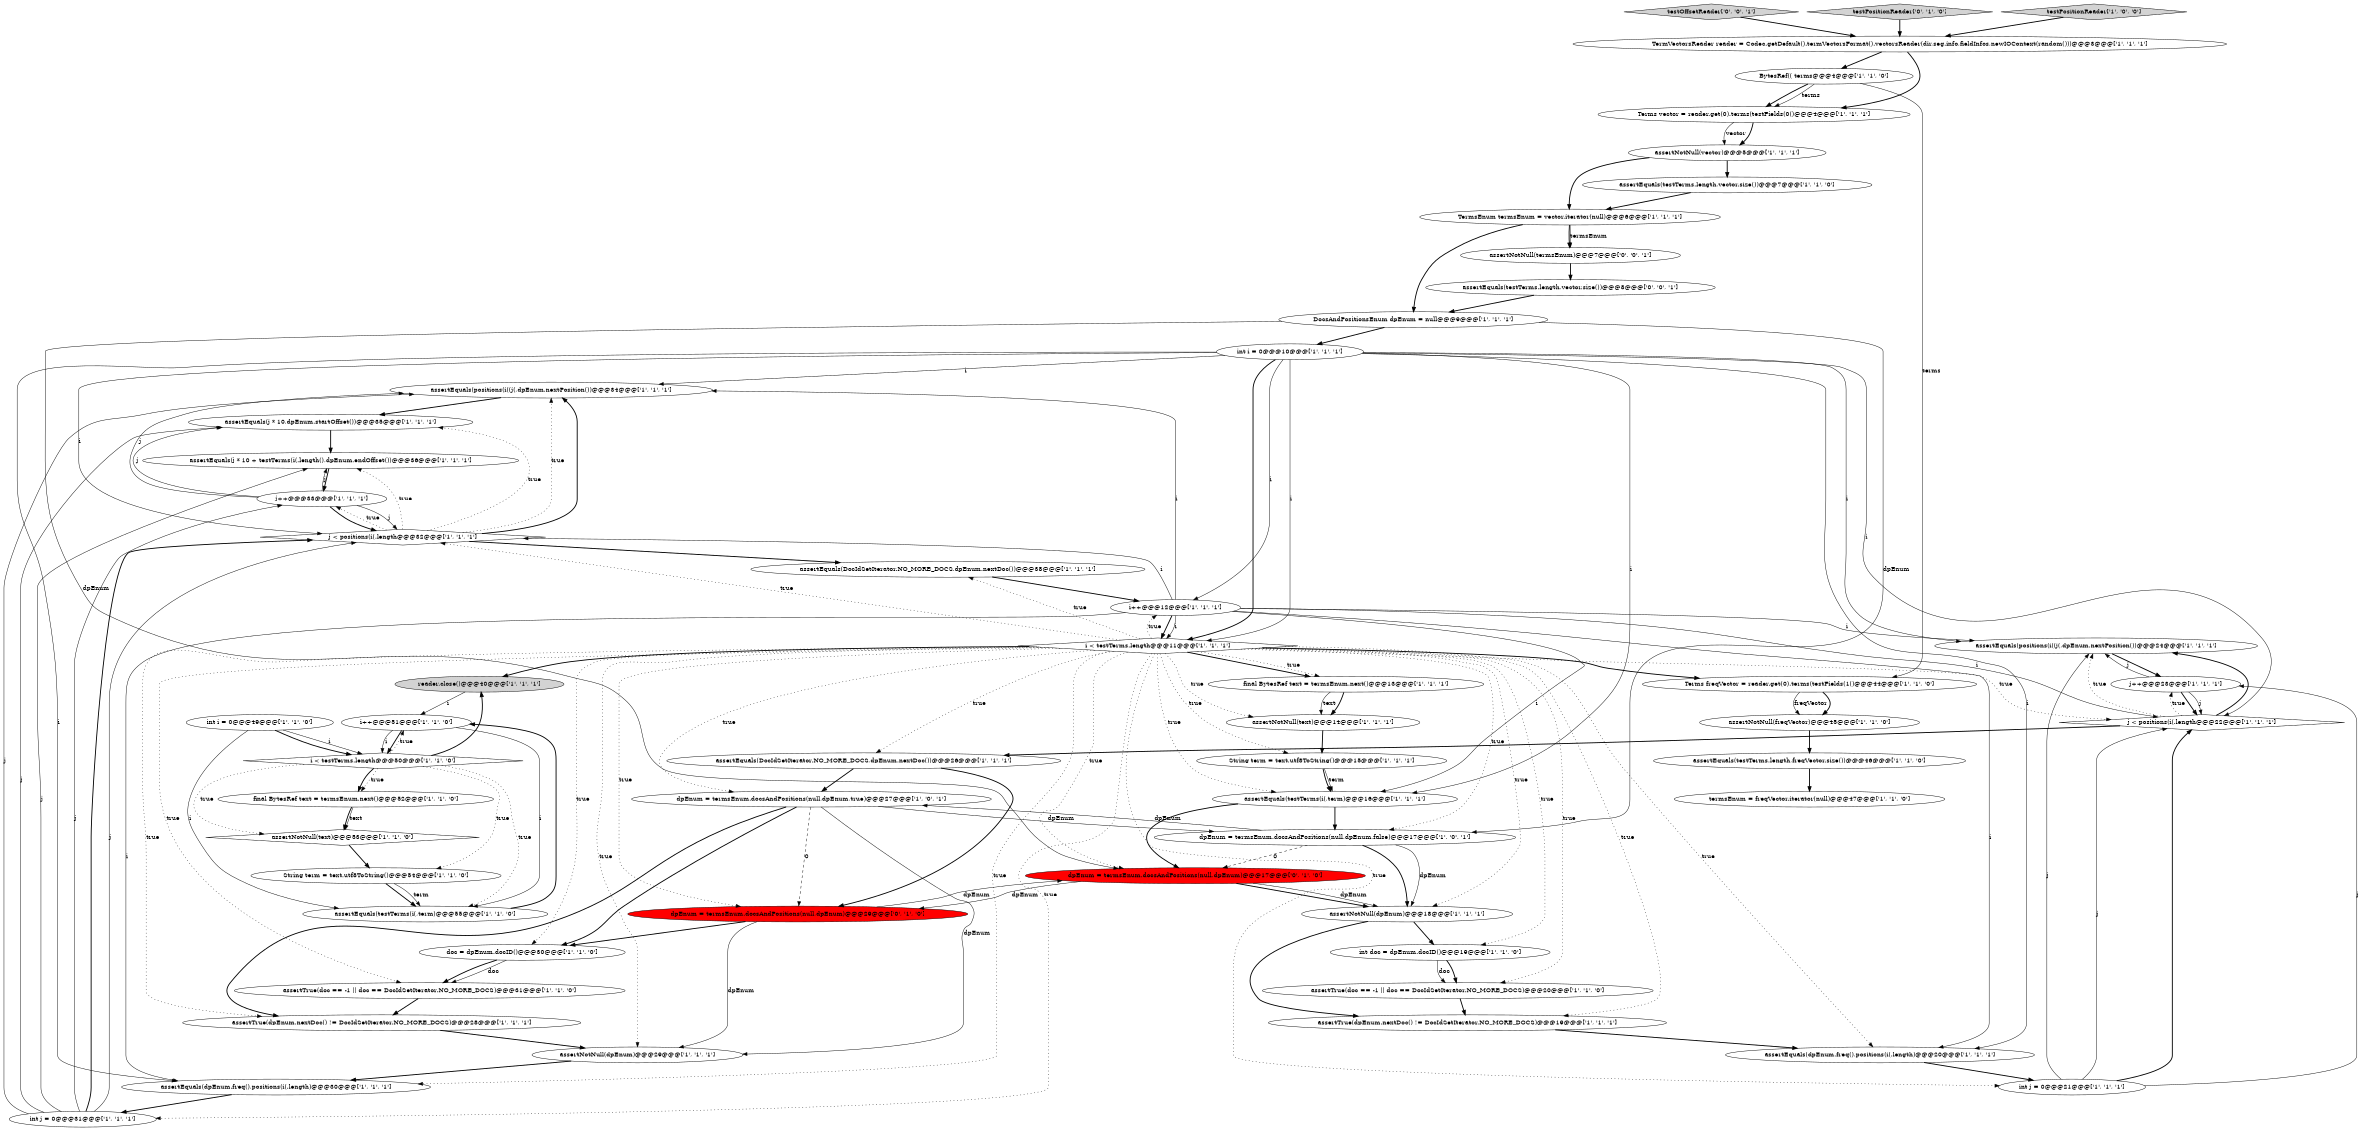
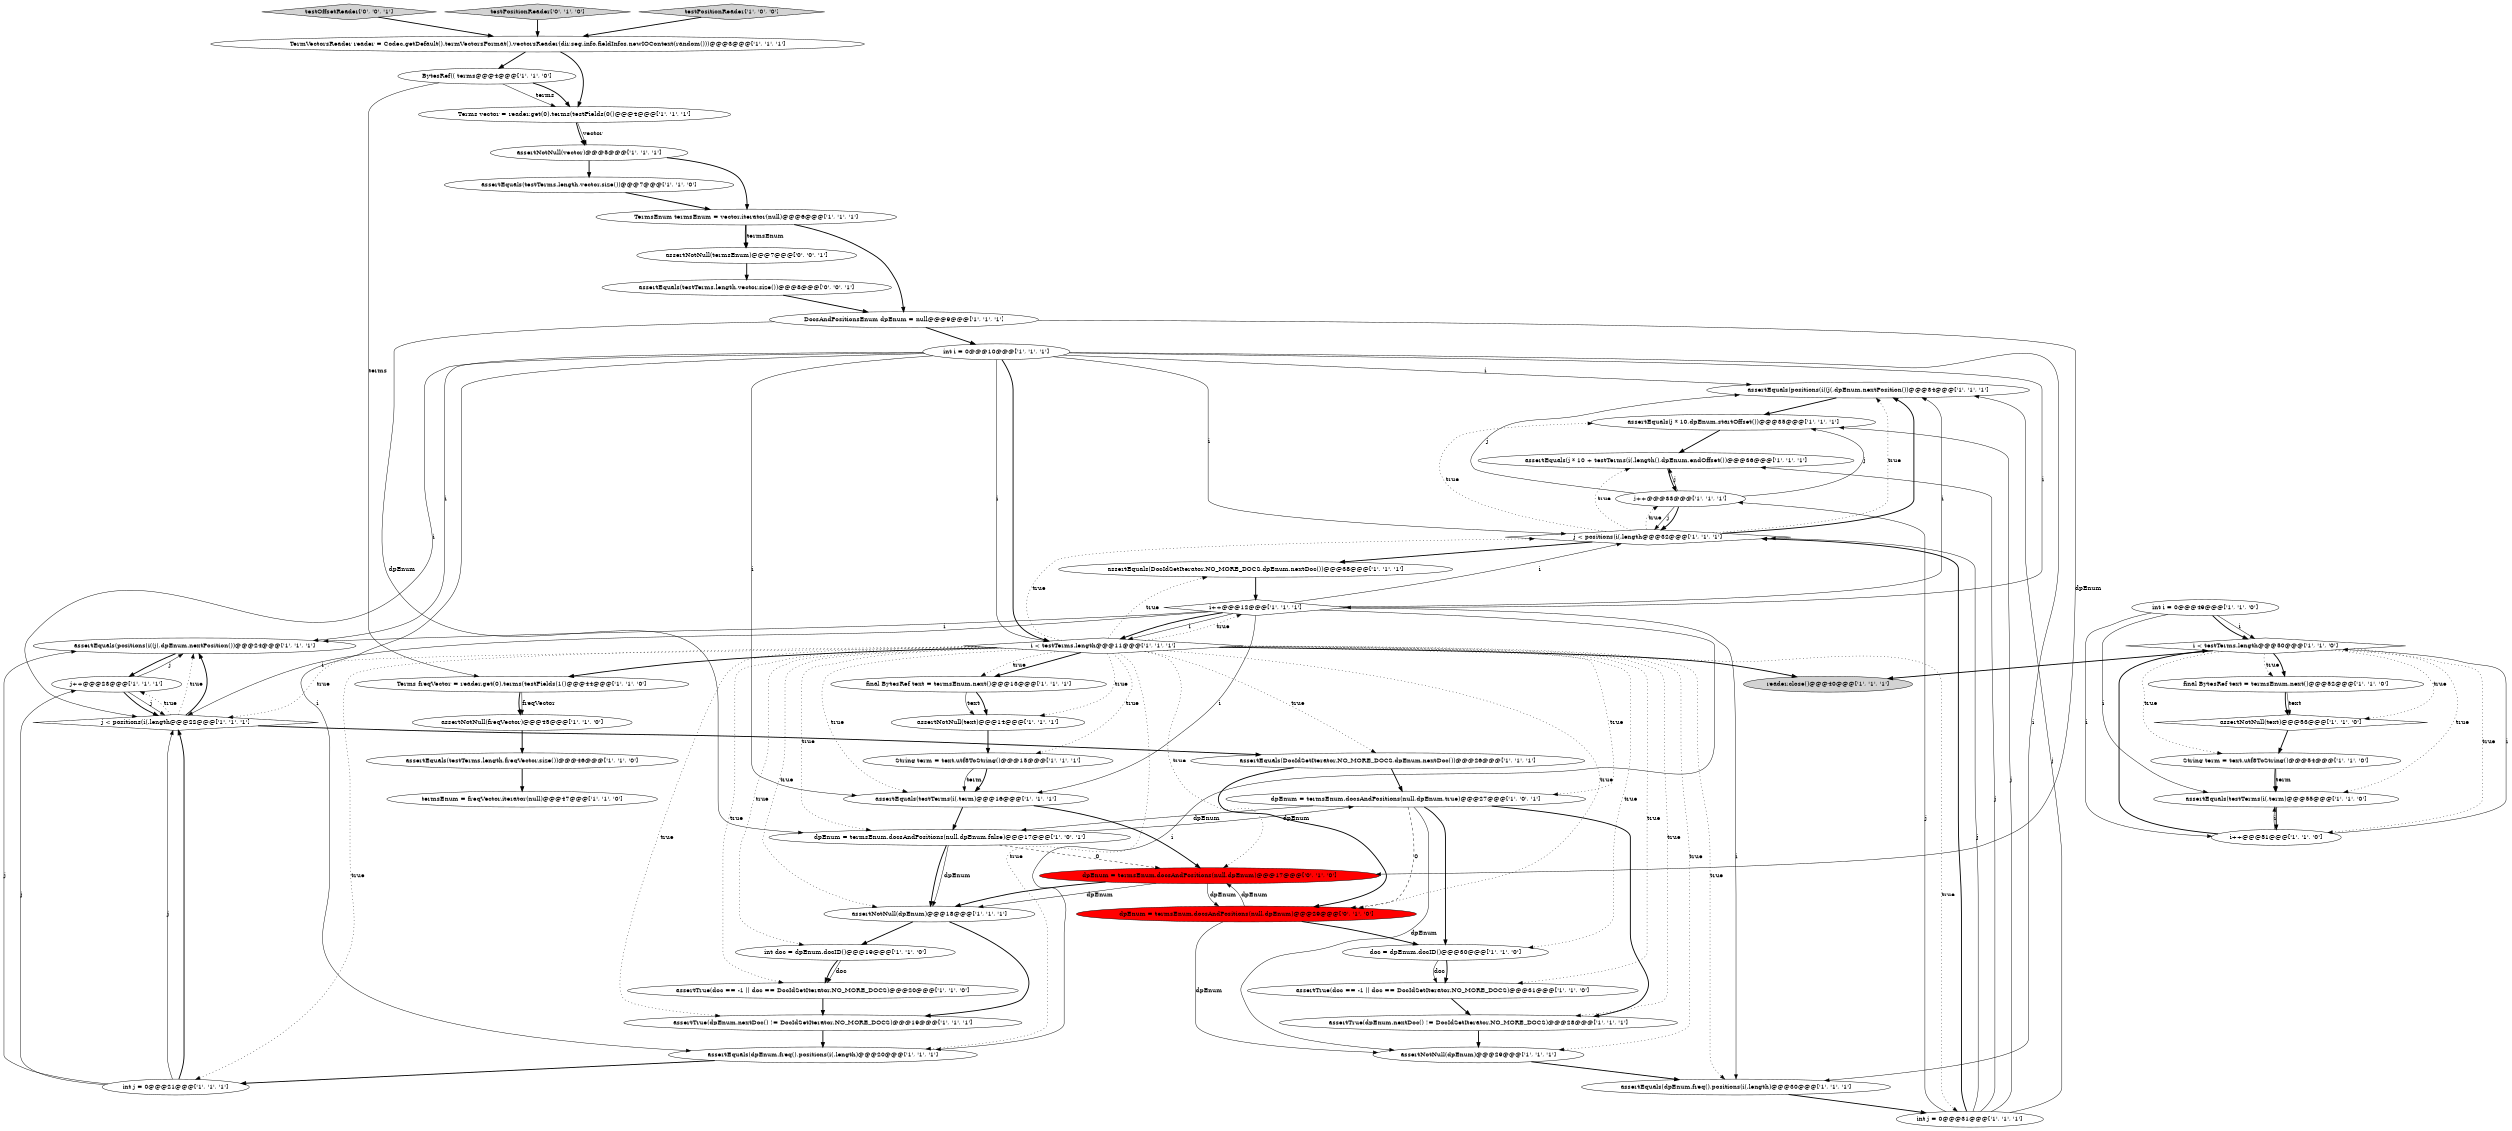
  digraph {
    node [fillcolor=white shape=ellipse style=filled]
    edge [style=bold]
    n1 [label="assertEquals(positions(i((j(,dpEnum.nextPosition())@@@34@@@['1', '1', '1']"]
    n2 [label="assertEquals(j * 10,dpEnum.startOffset())@@@35@@@['1', '1', '1']"]
    n3 [label="assertEquals(j * 10 + testTerms(i(.length(),dpEnum.endOffset())@@@36@@@['1', '1', '1']"]
    n4 [label="assertNotNull(text)@@@53@@@['1', '1', '0']" shape=diamond]
    n5 [label="String term = text.utf8ToString()@@@54@@@['1', '1', '0']"]
    n6 [label="assertEquals(testTerms(i(,term)@@@55@@@['1', '1', '0']"]
    n7 [label="assertTrue(doc == -1 || doc == DocIdSetIterator.NO_MORE_DOCS)@@@20@@@['1', '1', '0']"]
    n8 [label="assertTrue(dpEnum.nextDoc() != DocIdSetIterator.NO_MORE_DOCS)@@@19@@@['1', '1', '1']"]
    n9 [label="assertEquals(dpEnum.freq(),positions(i(.length)@@@20@@@['1', '1', '1']"]
    n10 [label="assertEquals(testTerms(i(,term)@@@16@@@['1', '1', '1']"]
    n11 [label="dpEnum = termsEnum.docsAndPositions(null,dpEnum,false)@@@17@@@['1', '0', '1']"]
    n12 [fillcolor=red label="dpEnum = termsEnum.docsAndPositions(null,dpEnum)@@@17@@@['0', '1', '0']"]
    n13 [label="dpEnum = termsEnum.docsAndPositions(null,dpEnum,true)@@@27@@@['1', '0', '1']"]
    n14 [label="assertNotNull(dpEnum)@@@18@@@['1', '1', '1']"]
    n15 [fillcolor=red label="dpEnum = termsEnum.docsAndPositions(null,dpEnum)@@@29@@@['0', '1', '0']"]
    n16 [label="int i = 0@@@49@@@['1', '1', '0']"]
    n17 [label="i < testTerms.length@@@50@@@['1', '1', '0']" shape=diamond]
    n18 [label="i++@@@51@@@['1', '1', '0']"]
    n19 [fillcolor=lightgray label="reader.close()@@@40@@@['1', '1', '1']"]
    n20 [label="final BytesRef text = termsEnum.next()@@@52@@@['1', '1', '0']"]
    n21 [label="BytesRef(( terms@@@4@@@['1', '1', '0']"]
    n22 [label="Terms vector = reader.get(0).terms(testFields(0()@@@4@@@['1', '1', '1']"]
    n23 [label="Terms freqVector = reader.get(0).terms(testFields(1()@@@44@@@['1', '1', '0']"]
    n24 [label="assertNotNull(vector)@@@5@@@['1', '1', '1']"]
    n25 [label="assertNotNull(freqVector)@@@45@@@['1', '1', '0']"]
    n26 [label="assertEquals(testTerms.length,vector.size())@@@7@@@['1', '1', '0']"]
    n27 [label="TermsEnum termsEnum = vector.iterator(null)@@@6@@@['1', '1', '1']"]
    n28 [label="assertNotNull(termsEnum)@@@7@@@['0', '0', '1']"]
    n29 [label="DocsAndPositionsEnum dpEnum = null@@@9@@@['1', '1', '1']"]
    n30 [label="assertEquals(dpEnum.freq(),positions(i(.length)@@@30@@@['1', '1', '1']"]
    n31 [label="int j = 0@@@31@@@['1', '1', '1']"]
    n32 [label="j < positions(i(.length@@@32@@@['1', '1', '1']" shape=diamond]
    n33 [label="j++@@@33@@@['1', '1', '1']"]
    n34 [label="assertEquals(DocIdSetIterator.NO_MORE_DOCS,dpEnum.nextDoc())@@@26@@@['1', '1', '1']"]
    n35 [label="doc = dpEnum.docID()@@@30@@@['1', '1', '0']"]
    n36 [label="assertNotNull(dpEnum)@@@29@@@['1', '1', '1']"]
    n37 [label="assertTrue(dpEnum.nextDoc() != DocIdSetIterator.NO_MORE_DOCS)@@@28@@@['1', '1', '1']"]
    n38 [label="i < testTerms.length@@@11@@@['1', '1', '1']" shape=diamond]
    n39 [label="final BytesRef text = termsEnum.next()@@@13@@@['1', '1', '1']"]
    n40 [label="String term = text.utf8ToString()@@@15@@@['1', '1', '1']"]
    n41 [label="assertTrue(doc == -1 || doc == DocIdSetIterator.NO_MORE_DOCS)@@@31@@@['1', '1', '0']"]
    n42 [label="j < positions(i(.length@@@22@@@['1', '1', '1']" shape=diamond]
-   n43 [label="i++@@@12@@@['1', '1', '1']"]
+   n43 [label="i++@@@12@@@['1', '1', '1']" shape=diamond]
    n44 [label="int j = 0@@@21@@@['1', '1', '1']"]
    n45 [label="assertEquals(DocIdSetIterator.NO_MORE_DOCS,dpEnum.nextDoc())@@@38@@@['1', '1', '1']"]
    n46 [label="int doc = dpEnum.docID()@@@19@@@['1', '1', '0']"]
    n47 [label="assertNotNull(text)@@@14@@@['1', '1', '1']"]
    n48 [label="assertEquals(positions(i((j(,dpEnum.nextPosition())@@@24@@@['1', '1', '1']"]
    n49 [label="j++@@@23@@@['1', '1', '1']"]
    n50 [label="assertEquals(testTerms.length,freqVector.size())@@@46@@@['1', '1', '0']"]
    n51 [label="assertEquals(testTerms.length,vector.size())@@@8@@@['0', '0', '1']"]
    n52 [label="int i = 0@@@10@@@['1', '1', '1']"]
    n53 [fillcolor=lightgray label="testOffsetReader['0', '0', '1']" shape=diamond]
    n54 [label="TermVectorsReader reader = Codec.getDefault().termVectorsFormat().vectorsReader(dir,seg.info,fieldInfos,newIOContext(random()))@@@3@@@['1', '1', '1']"]
    n55 [fillcolor=lightgray label="testPositionReader['0', '1', '0']" shape=diamond]
    n56 [label="termsEnum = freqVector.iterator(null)@@@47@@@['1', '1', '0']"]
    n57 [fillcolor=lightgray label="testPositionReader['1', '0', '0']" shape=diamond]
    n1 -> n2
    n2 -> n3
    n3 -> n33
    n4 -> n5
    n5 -> n6
    n5 -> n6 [label=term style=solid]
    n6 -> n18
    n7 -> n8
    n8 -> n9
    n9 -> n44
    n10 -> n11
    n10 -> n12
    n11 -> n12 [label=0 style=dashed]
    n11 -> n13 [label=dpEnum style=solid]
    n11 -> n14 [label=dpEnum style=solid]
    n11 -> n14
    n12 -> n14
    n12 -> n14 [label=dpEnum style=solid]
    n12 -> n15 [label=dpEnum style=solid]
    n13 -> n11 [label=dpEnum style=solid]
    n13 -> n15 [label=0 style=dashed]
    n13 -> n35
    n13 -> n36 [label=dpEnum style=solid]
    n13 -> n37
    n14 -> n8
    n14 -> n46
    n15 -> n12 [label=dpEnum style=solid]
    n15 -> n35
    n15 -> n36 [label=dpEnum style=solid]
    n16 -> n6 [label=i style=solid]
    n16 -> n17 [label=i style=solid]
    n16 -> n17
-   n19 -> n18 [label=i style=solid]
+   n16 -> n18 [label=i style=solid]
    n17 -> n4 [label=true style=dotted]
    n17 -> n5 [label=true style=dotted]
    n17 -> n6 [label=true style=dotted]
    n17 -> n18 [label=true style=dotted]
    n17 -> n19
    n17 -> n20 [label=true style=dotted]
    n17 -> n20
    n18 -> n6 [label=i style=solid]
    n18 -> n17 [label=i style=solid]
    n18 -> n17
    n20 -> n4 [label=text style=solid]
    n20 -> n4
    n21 -> n22 [label=terms style=solid]
    n21 -> n22
    n21 -> n23 [label=terms style=solid]
    n22 -> n24
    n22 -> n24 [label=vector style=solid]
    n23 -> n25
    n23 -> n25 [label=freqVector style=solid]
    n24 -> n26
    n24 -> n27
    n25 -> n50
    n26 -> n27
    n27 -> n28
    n27 -> n28 [label=termsEnum style=solid]
    n27 -> n29
    n28 -> n51
    n29 -> n11 [label=dpEnum style=solid]
    n29 -> n12 [label=dpEnum style=solid]
    n29 -> n52
    n30 -> n31
    n31 -> n1 [label=j style=solid]
    n31 -> n2 [label=j style=solid]
    n31 -> n3 [label=j style=solid]
    n31 -> n32
    n31 -> n32 [label=j style=solid]
    n31 -> n33 [label=j style=solid]
    n32 -> n1 [label=true style=dotted]
    n32 -> n1
    n32 -> n2 [label=true style=dotted]
    n32 -> n3 [label=true style=dotted]
    n32 -> n33 [label=true style=dotted]
    n32 -> n45
    n33 -> n1 [label=j style=solid]
    n33 -> n2 [label=j style=solid]
    n33 -> n3 [label=j style=solid]
    n33 -> n32 [label=j style=solid]
    n33 -> n32
    n34 -> n13
    n34 -> n15
    n35 -> n41
    n35 -> n41 [label=doc style=solid]
    n36 -> n30
    n37 -> n36
    n38 -> n7 [label=true style=dotted]
    n38 -> n8 [label=true style=dotted]
    n38 -> n9 [label=true style=dotted]
    n38 -> n10 [label=true style=dotted]
    n38 -> n11 [label=true style=dotted]
    n38 -> n12 [label=true style=dotted]
    n38 -> n13 [label=true style=dotted]
    n38 -> n14 [label=true style=dotted]
    n38 -> n15 [label=true style=dotted]
    n38 -> n19
    n38 -> n23
    n38 -> n30 [label=true style=dotted]
    n38 -> n31 [label=true style=dotted]
    n38 -> n32 [label=true style=dotted]
    n38 -> n34 [label=true style=dotted]
    n38 -> n35 [label=true style=dotted]
    n38 -> n36 [label=true style=dotted]
    n38 -> n37 [label=true style=dotted]
    n38 -> n39
    n38 -> n39 [label=true style=dotted]
    n38 -> n40 [label=true style=dotted]
    n38 -> n41 [label=true style=dotted]
    n38 -> n42 [label=true style=dotted]
    n38 -> n43 [label=true style=dotted]
    n38 -> n44 [label=true style=dotted]
    n38 -> n45 [label=true style=dotted]
    n38 -> n46 [label=true style=dotted]
    n38 -> n47 [label=true style=dotted]
    n39 -> n47
    n39 -> n47 [label=text style=solid]
    n40 -> n10 [label=term style=solid]
    n40 -> n10
    n41 -> n37
    n42 -> n34
    n42 -> n48 [label=true style=dotted]
    n42 -> n48
    n42 -> n49 [label=true style=dotted]
    n43 -> n1 [label=i style=solid]
    n43 -> n9 [label=i style=solid]
    n43 -> n10 [label=i style=solid]
    n43 -> n30 [label=i style=solid]
    n43 -> n32 [label=i style=solid]
    n43 -> n38 [label=i style=solid]
    n43 -> n38
    n43 -> n42 [label=i style=solid]
    n43 -> n48 [label=i style=solid]
    n44 -> n42
    n44 -> n42 [label=j style=solid]
    n44 -> n48 [label=j style=solid]
    n44 -> n49 [label=j style=solid]
    n45 -> n43
    n46 -> n7
    n46 -> n7 [label=doc style=solid]
    n47 -> n40
    n48 -> n49
    n49 -> n42 [label=j style=solid]
    n49 -> n42
    n49 -> n48 [label=j style=solid]
    n50 -> n56
    n51 -> n29
    n52 -> n1 [label=i style=solid]
    n52 -> n9 [label=i style=solid]
    n52 -> n10 [label=i style=solid]
    n52 -> n30 [label=i style=solid]
    n52 -> n32 [label=i style=solid]
    n52 -> n38 [label=i style=solid]
    n52 -> n38
    n52 -> n42 [label=i style=solid]
    n52 -> n43 [label=i style=solid]
    n52 -> n48 [label=i style=solid]
    n53 -> n54
    n54 -> n21
    n54 -> n22
    n55 -> n54
    n57 -> n54
  }
